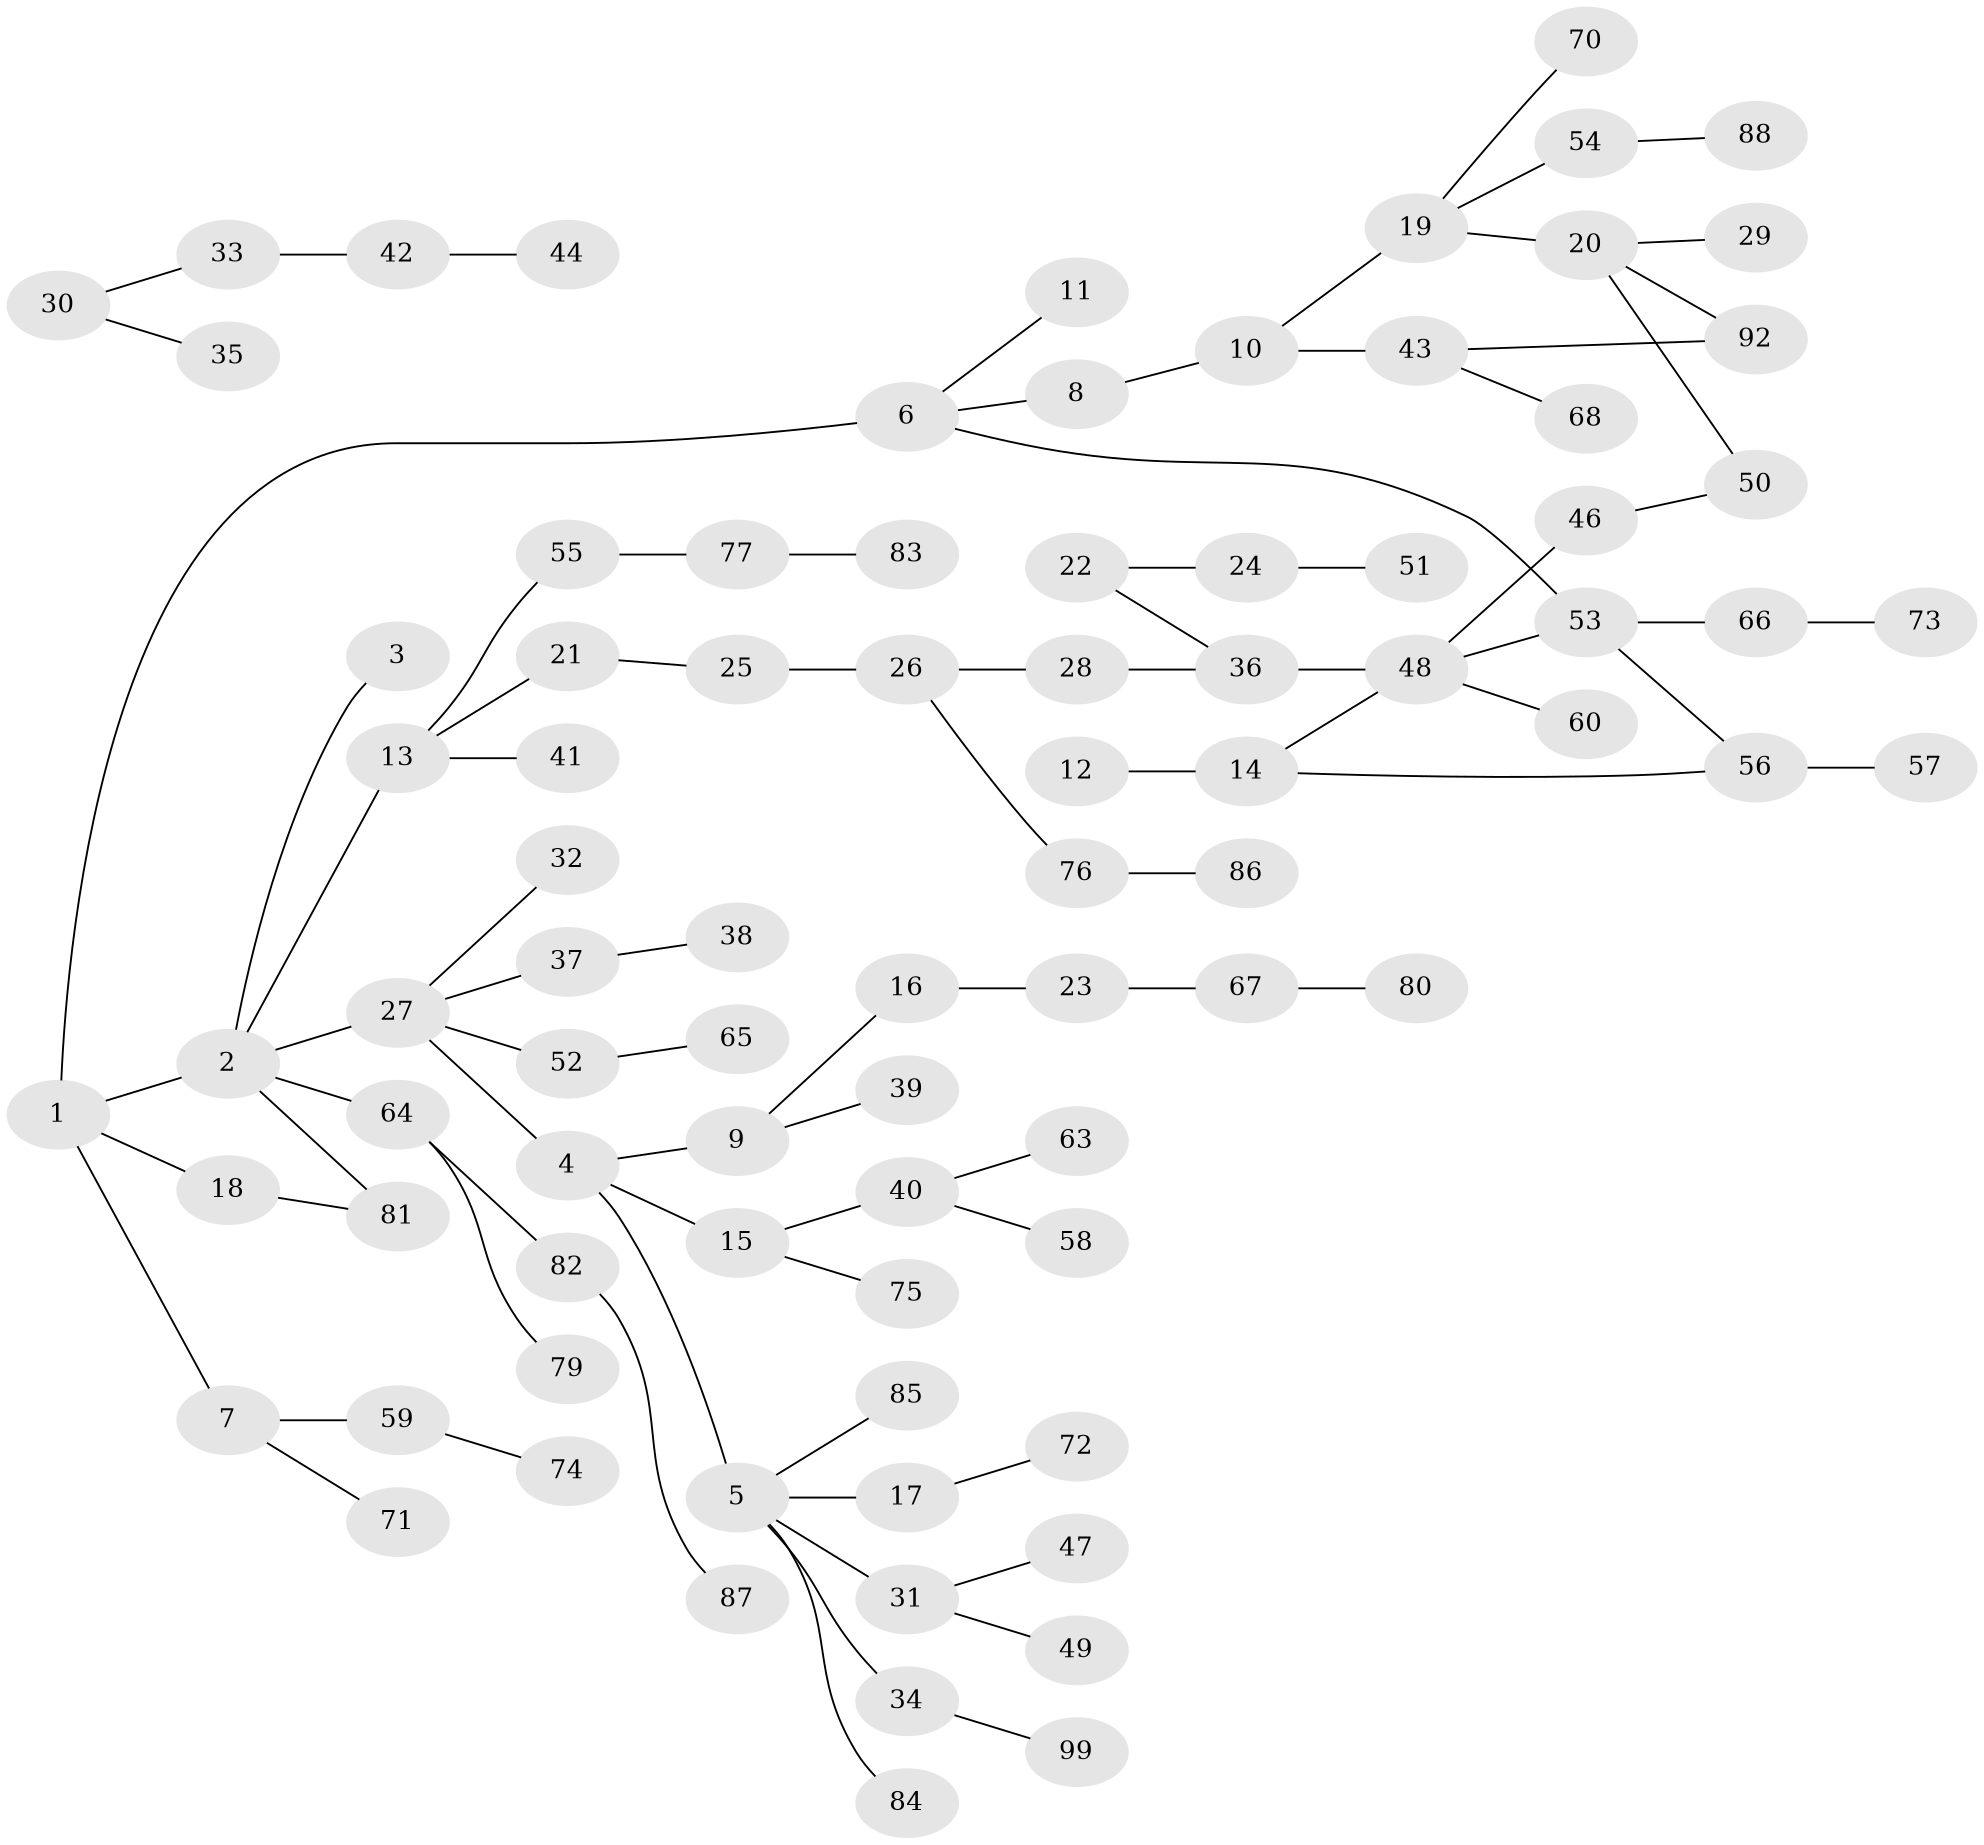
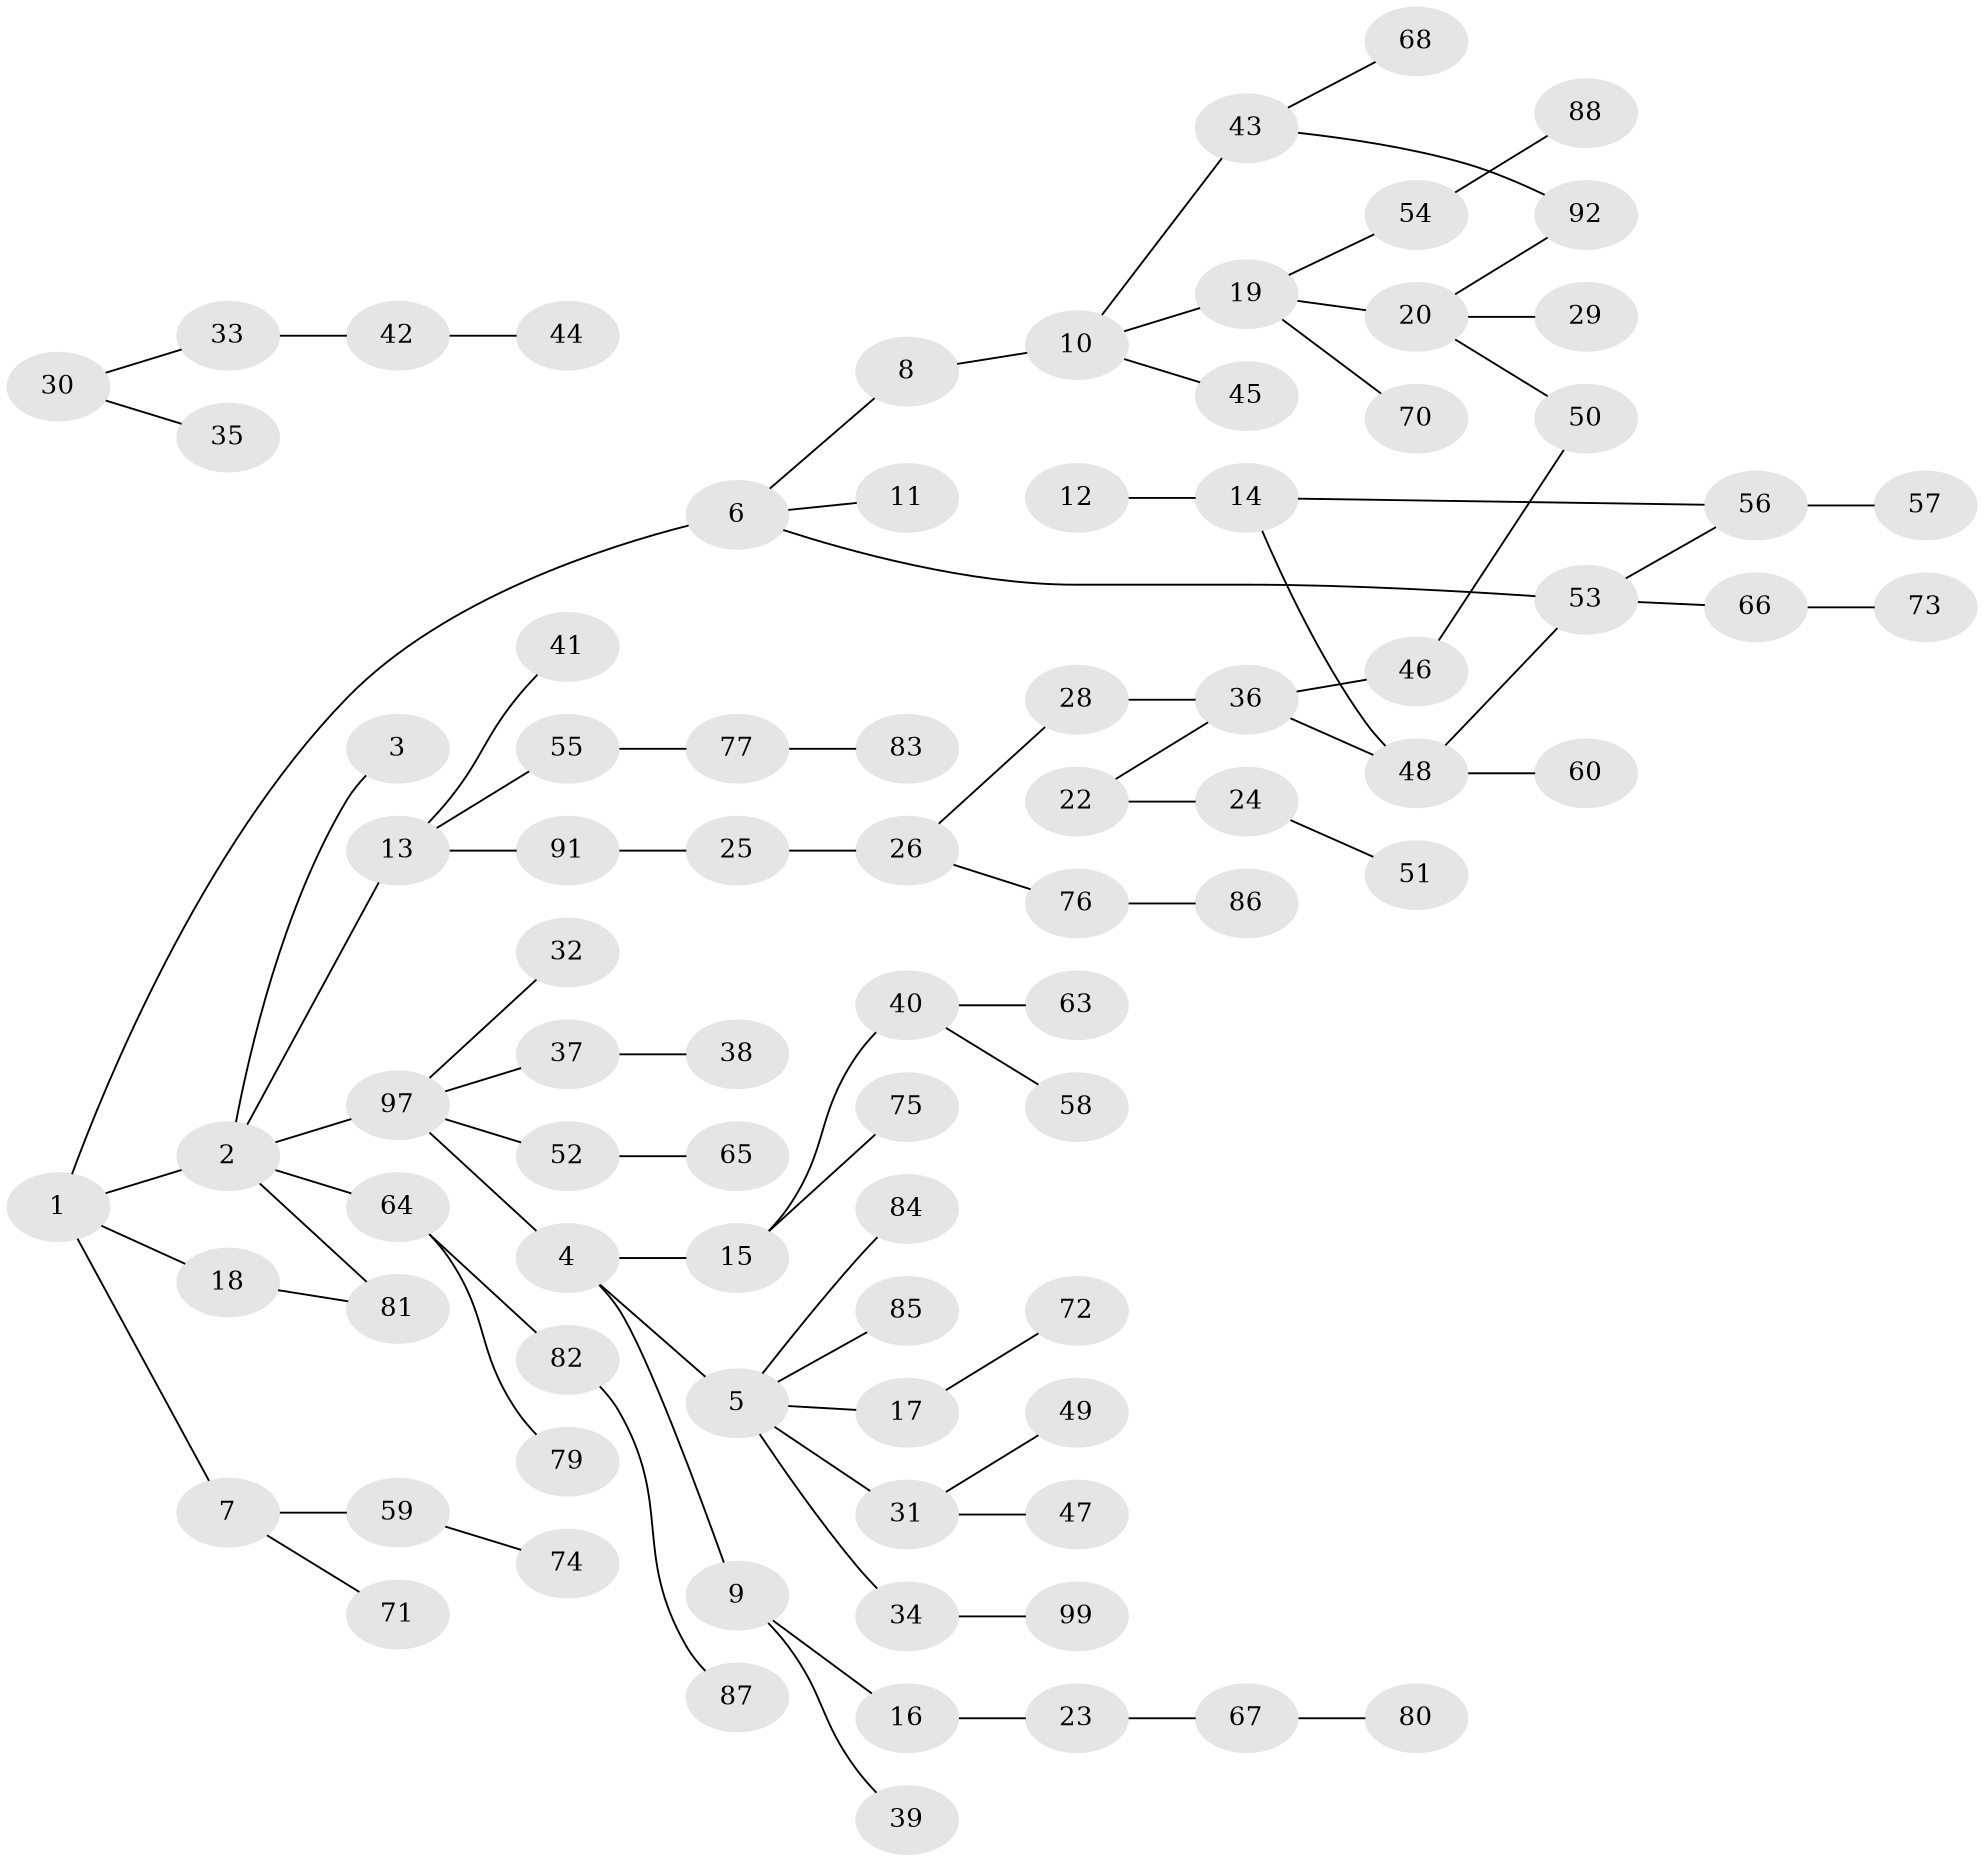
  graph {
    rankdir=LR
    node [color=gray90 style=filled]
    1
    2
    6
    7
    18
    3
    13
-   27
+   27 [label=97]
    64
    81
    8
    11
    53
    59
    71
-   21
+   21 [label=91]
    41
    55
    4
    32
    37
    52
    79
    82
    5
    9
    15
    17
    31
    34
    84
    85
    16
    39
    40
    75
    72
    47
    49
    n40 [label=99]
    10
    56
    66
    74
    19
    43
+   45
    12
    14
    23
    20
    54
    70
    22
    24
    36
    n57 [label=92]
    68
    48
    25
    77
    60
    57
    58
    63
    67
    29
    50
    n69 [label=88]
    26
    51
    46
    80
    28
    76
    86
    38
    65
    30
    33
    35
    42
    44
    73
    83
    87
    1 -- 2
    1 -- 6
    1 -- 7
    1 -- 18
    2 -- 3
    2 -- 13
    2 -- 27
    2 -- 64
    2 -- 81
    6 -- 8
    6 -- 11
    6 -- 53
    7 -- 59
    7 -- 71
    18 -- 81
    13 -- 21
    13 -- 41
    13 -- 55
    27 -- 4
    27 -- 32
    27 -- 37
    27 -- 52
    64 -- 79
    64 -- 82
    8 -- 10
    53 -- 56
    53 -- 66
    59 -- 74
    21 -- 25
    55 -- 77
    4 -- 5
    4 -- 9
    4 -- 15
    37 -- 38
    52 -- 65
    82 -- 87
    5 -- 17
    5 -- 31
    5 -- 34
    5 -- 84
    5 -- 85
    9 -- 16
    9 -- 39
    15 -- 40
    15 -- 75
    17 -- 72
    31 -- 47
    31 -- 49
    34 -- n40
    16 -- 23
    40 -- 58
    40 -- 63
    10 -- 19
    10 -- 43
+   10 -- 45
    56 -- 57
    66 -- 73
    19 -- 20
    19 -- 54
    19 -- 70
    43 -- n57
    43 -- 68
    12 -- 14
    14 -- 56
    14 -- 48
    23 -- 67
    20 -- n57
    20 -- 29
    20 -- 50
    54 -- n69
    22 -- 24
    22 -- 36
    24 -- 51
    36 -- 48
-   48 -- 46
+   36 -- 46
    48 -- 53
    48 -- 60
    25 -- 26
    77 -- 83
    67 -- 80
    26 -- 28
    26 -- 76
    46 -- 50
    28 -- 36
    76 -- 86
    30 -- 33
    30 -- 35
    33 -- 42
    42 -- 44
  }
